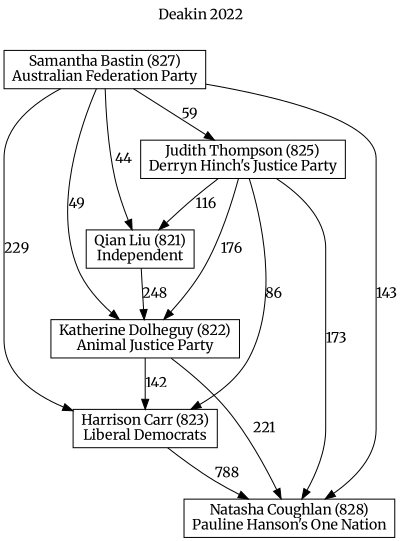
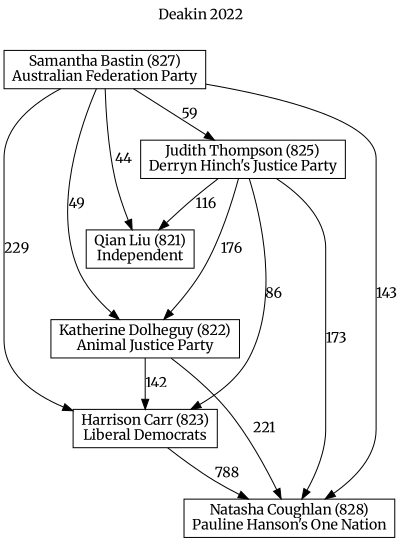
  digraph {
    fontname=Merriweather
    label="Deakin 2022"
    labelloc=t
    mclimit=2
    node [fontname=Merriweather shape=box]
    edge [fontname=Merriweather]
    n1 [label="Natasha Coughlan (828)\nPauline Hanson's One Nation"]
    n2 [label="Harrison Carr (823)\nLiberal Democrats"]
    n3 [label="Katherine Dolheguy (822)\nAnimal Justice Party"]
    n4 [label="Qian Liu (821)\nIndependent"]
    n5 [label="Judith Thompson (825)\nDerryn Hinch's Justice Party"]
    n6 [label="Samantha Bastin (827)\nAustralian Federation Party"]
    n2 -> n1 [label=788]
    n3 -> n1 [label=221]
    n3 -> n2 [label=142]
-   n4 -> n3 [label=248]
    n5 -> n1 [label=173]
    n5 -> n2 [label=86]
    n5 -> n3 [label=176]
    n5 -> n4 [label=116]
    n6 -> n1 [label=143]
    n6 -> n2 [label=229]
    n6 -> n3 [label=49]
    n6 -> n4 [label=44]
    n6 -> n5 [label=59]
  }
